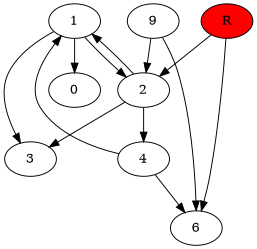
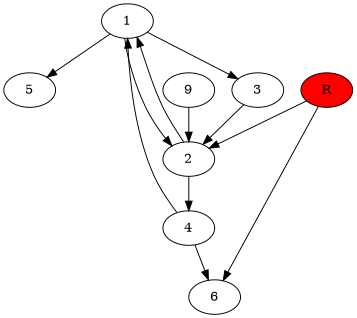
  digraph {
    1
    2
    3
-   5 [label=0]
+   5
    4
    6
    n7 [label=9]
    R [fillcolor="#ff0000" style=filled]
    1 -> 2
    1 -> 3
    1 -> 5
    2 -> 1
-   2 -> 3
+   3 -> 2
    2 -> 4
    4 -> 1
    4 -> 6
    n7 -> 2
-   n7 -> 6
    R -> 2
    R -> 6
  }
